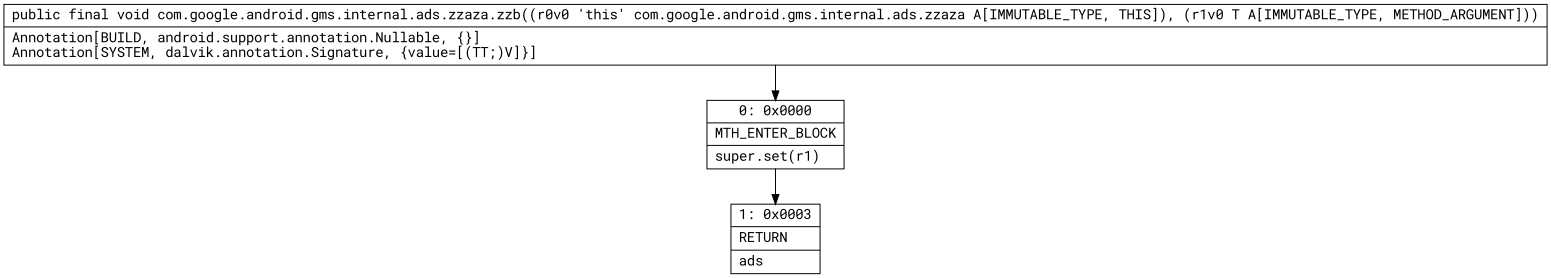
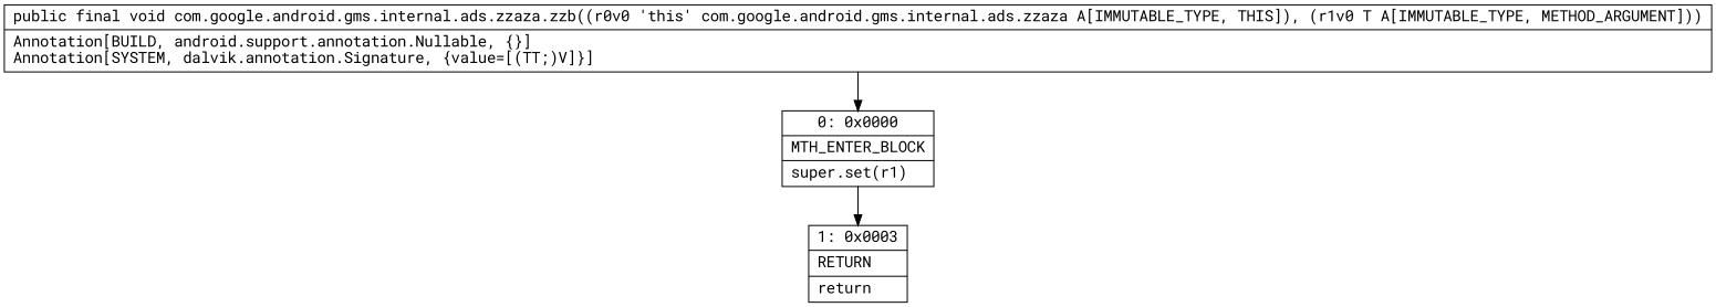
  digraph {
    fontname="Roboto Mono"
    node [shape=record fontname="Roboto Mono"]
    edge [fontname="Roboto Mono"]
    n1 [label="{0\:\ 0x0000|MTH_ENTER_BLOCK\l|super.set(r1)\l}"]
-   n2 [label="{1\:\ 0x0003|RETURN\l|ads\l}"]
+   n2 [label="{1\:\ 0x0003|RETURN\l|return\l}"]
    n3 [label="{public final void com.google.android.gms.internal.ads.zzaza.zzb((r0v0 'this' com.google.android.gms.internal.ads.zzaza A[IMMUTABLE_TYPE, THIS]), (r1v0 T A[IMMUTABLE_TYPE, METHOD_ARGUMENT]))  | Annotation[BUILD, android.support.annotation.Nullable, \{\}]\lAnnotation[SYSTEM, dalvik.annotation.Signature, \{value=[(TT;)V]\}]\l}"]
    n1 -> n2
    n3 -> n1
  }
